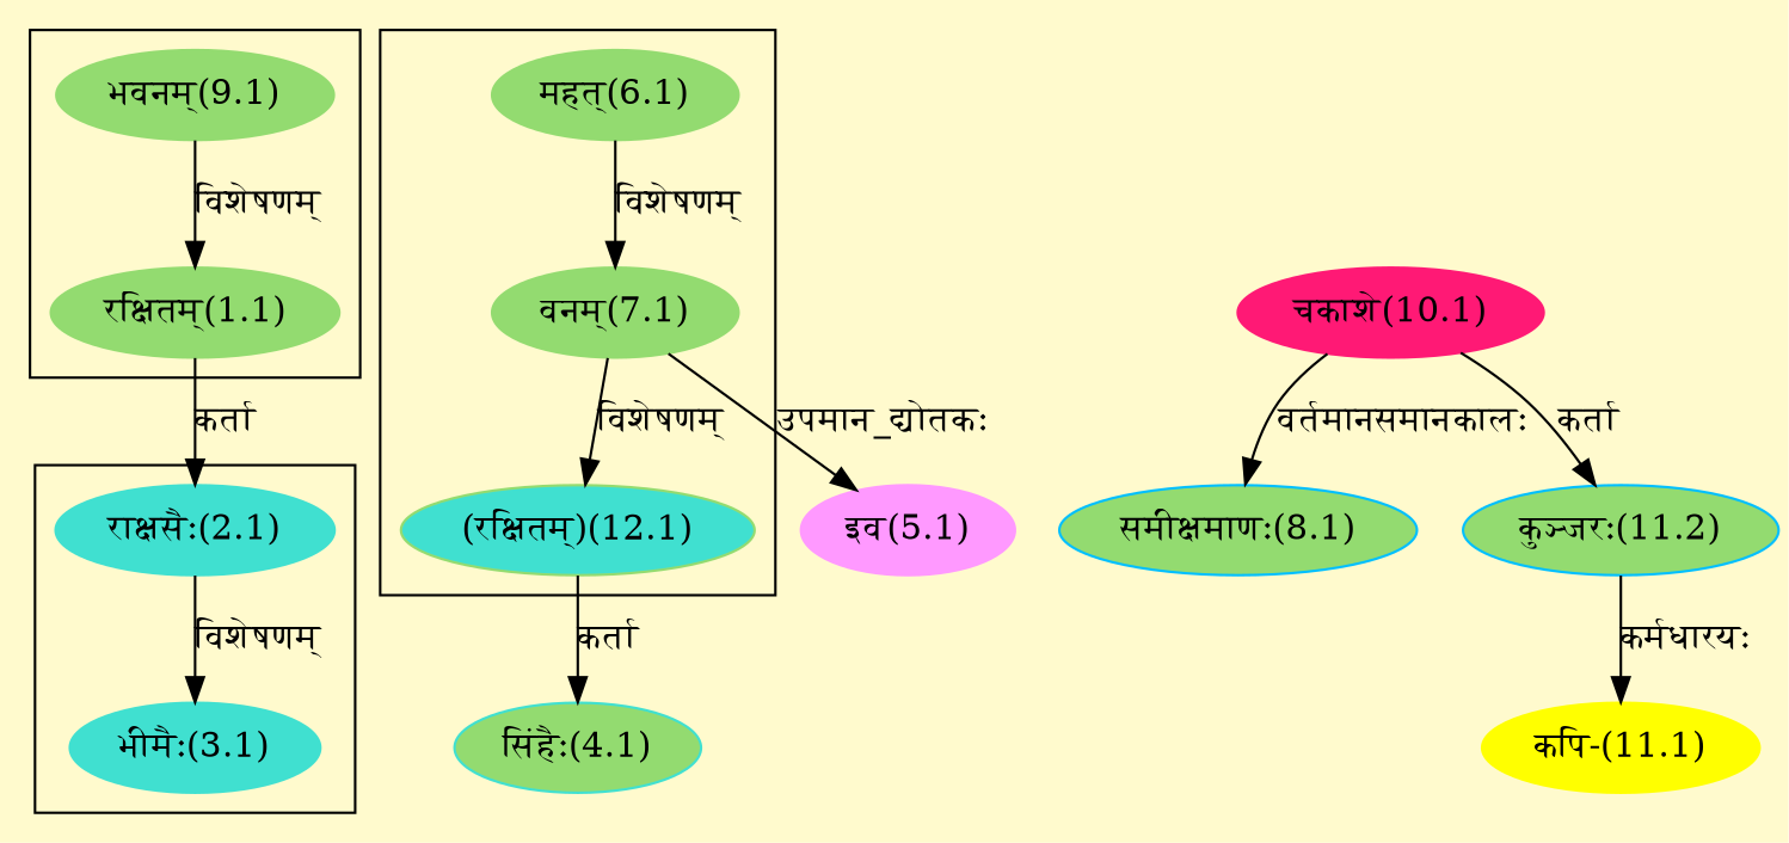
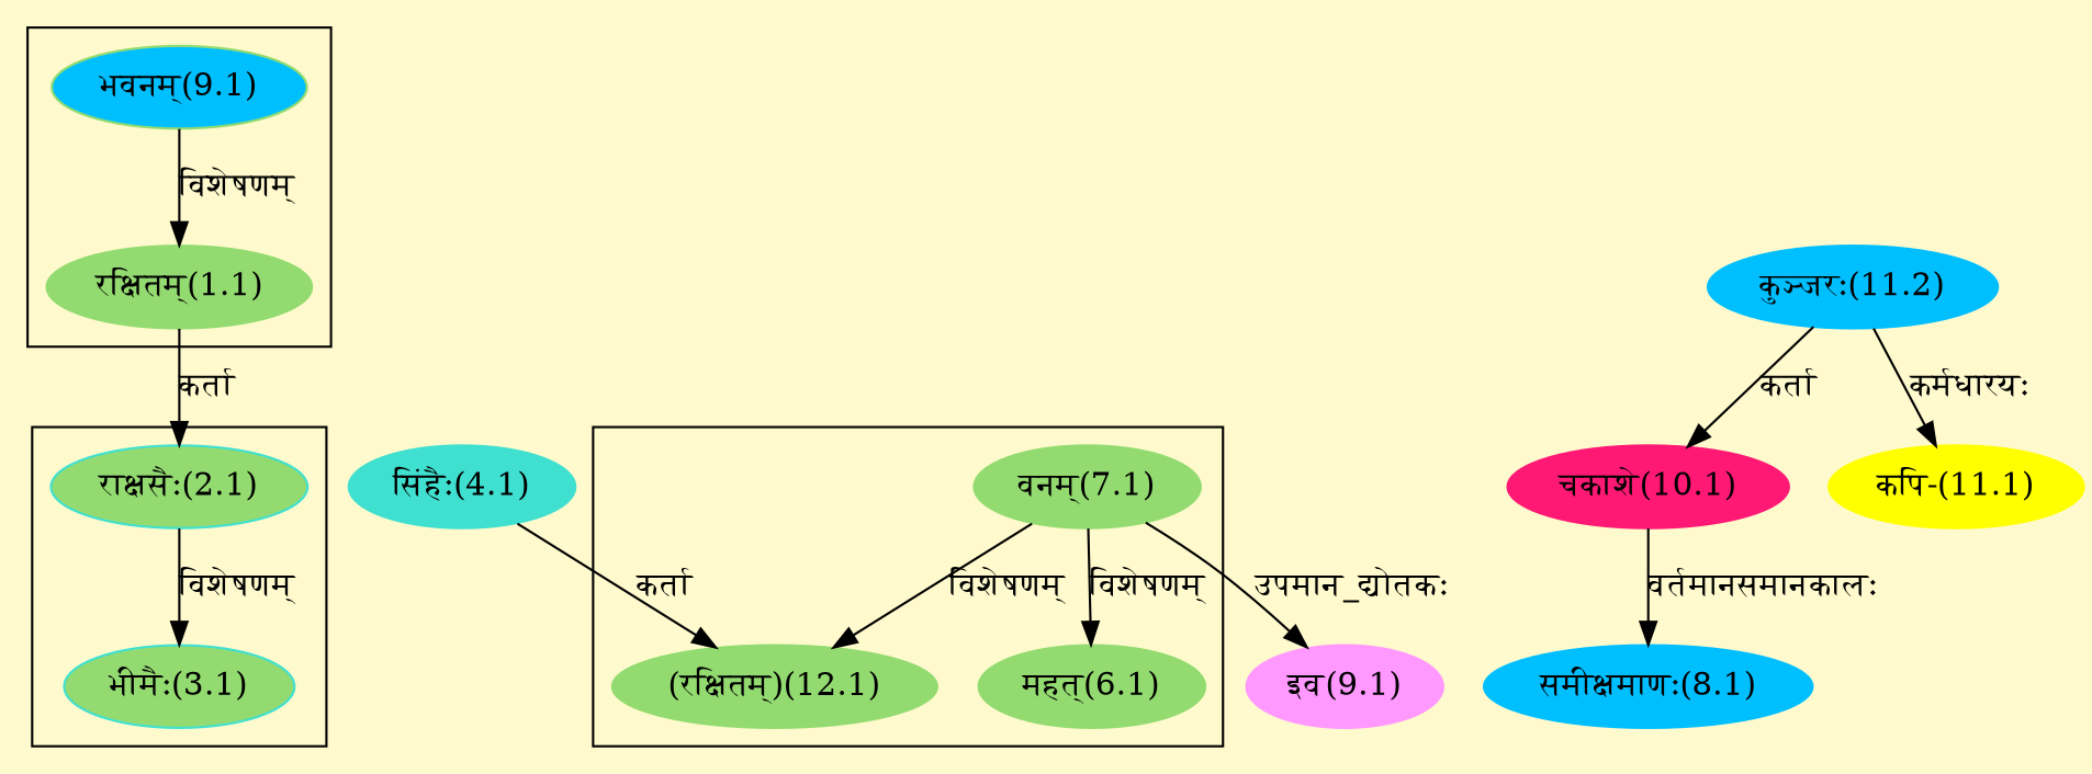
  digraph {
    bgcolor=lemonchiffon1
    compound=true
    rankdir=BT
    node [color="#93DB70" style=filled]
    edge [dir=back]
    n1 [label="रक्षितम्(1.1)"]
-   n2 [label="भवनम्(9.1)"]
-   n3 [color="#40E0D0" label="भीमैः(3.1)"]
-   n4 [color="#40E0D0" label="राक्षसैः(2.1)"]
+   n2 [label="भवनम्(9.1)" fillcolor="#00BFFF"]
+   n3 [color="#40E0D0" label="भीमैः(3.1)" fillcolor="#93DB70"]
+   n4 [color="#40E0D0" label="राक्षसैः(2.1)" fillcolor="#93DB70"]
    n5 [label="महत्(6.1)"]
    n6 [label="वनम्(7.1)"]
-   n7 [label="(रक्षितम्)(12.1)" fillcolor="#40E0D0"]
-   n8 [color="#00BFFF" label="समीक्षमाणः(8.1)" fillcolor="#93DB70"]
+   n7 [label="(रक्षितम्)(12.1)"]
+   n8 [color="#00BFFF" label="समीक्षमाणः(8.1)"]
    n9 [color="#FF1975" label="चकाशे(10.1)"]
-   n10 [color="#40E0D0" label="सिंहैः(4.1)" fillcolor="#93DB70"]
-   n11 [color="#FF99FF" label="इव(5.1)"]
+   n10 [color="#40E0D0" label="सिंहैः(4.1)"]
+   n11 [color="#FF99FF" label="इव(9.1)"]
    n12 [color="#FFFF00" label="कपि-(11.1)"]
-   n13 [color="#00BFFF" label="कुञ्जरः(11.2)" fillcolor="#93DB70"]
+   n13 [color="#00BFFF" label="कुञ्जरः(11.2)"]
    subgraph cluster_1 {
      n1
      n2
    }
    subgraph cluster_2 {
      n3
      n4
    }
    subgraph cluster_3 {
      n5
      n6
      n7
    }
    n1 -> n2 [label="विशेषणम्"]
    n3 -> n4 [label="विशेषणम्"]
    n4 -> n1 [label="कर्ता"]
-   n6 -> n5 [label="विशेषणम्"]
+   n5 -> n6 [label="विशेषणम्"]
    n7 -> n6 [label="विशेषणम्"]
    n8 -> n9 [label="वर्तमानसमानकालः"]
-   n10 -> n7 [label="कर्ता"]
+   n7 -> n10 [label="कर्ता"]
    n11 -> n6 [label="उपमान_द्योतकः"]
    n12 -> n13 [label="कर्मधारयः"]
-   n13 -> n9 [label="कर्ता"]
+   n9 -> n13 [label="कर्ता"]
  }
